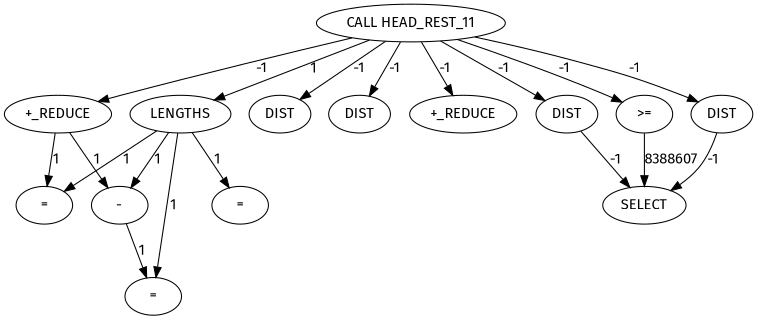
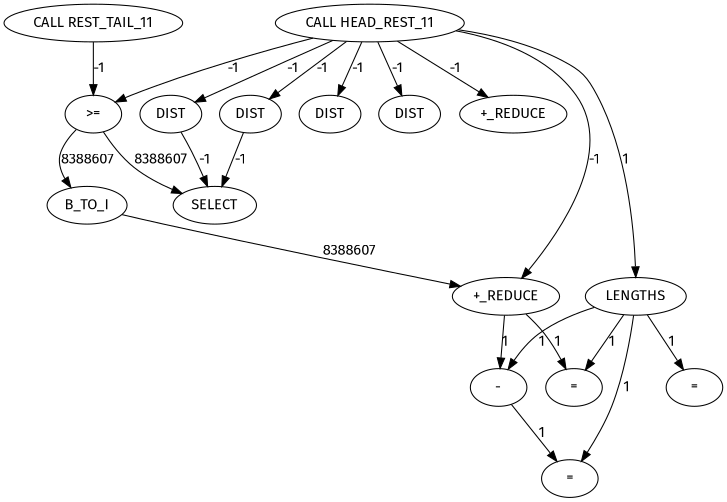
  digraph {
    fontname="Fira Sans"
    node [cost=0 fontname="Fira Sans"]
    edge [cost=-1 fontname="Fira Sans"]
    n1 [cost=731 label="="]
+   n2 [cost=12310685 label=B_TO_I]
    n3 [cost=7554412 label="+_REDUCE"]
    n4 [cost=86 label="="]
    n5 [cost=731 label="-"]
    n6 [label=DIST]
    n7 [cost=430 label=DIST]
    n8 [label="CALL HEAD_REST_11"]
    n9 [cost=86 label="+_REDUCE"]
    n10 [label=DIST]
    n11 [cost=15723681 label="\>="]
    n12 [label=DIST]
    n13 [cost=516 label=LENGTHS]
    n14 [label=SELECT]
    n15 [label="="]
+   n16 [label="CALL REST_TAIL_11"]
+   n2 -> n3 [cost=8388607 label=8388607]
    n3 -> n4 [cost=1 label=1]
    n3 -> n5 [cost=1 label=1]
    n5 -> n15 [cost=1 label=1]
    n8 -> n3 [label=-1]
    n8 -> n6 [label=-1]
    n8 -> n7 [label=-1]
    n8 -> n9 [label=-1]
    n8 -> n10 [label=-1]
    n8 -> n11 [label=-1]
    n8 -> n12 [label=-1]
    n8 -> n13 [label=1]
    n10 -> n14 [label=-1]
+   n11 -> n2 [cost=8388607 label=8388607]
    n11 -> n14 [cost=8388607 label=8388607]
    n12 -> n14 [label=-1]
    n13 -> n1 [cost=1 label=1]
    n13 -> n4 [cost=1 label=1]
    n13 -> n5 [cost=1 label=1]
    n13 -> n15 [cost=1 label=1]
+   n16 -> n11 [label=-1]
  }
